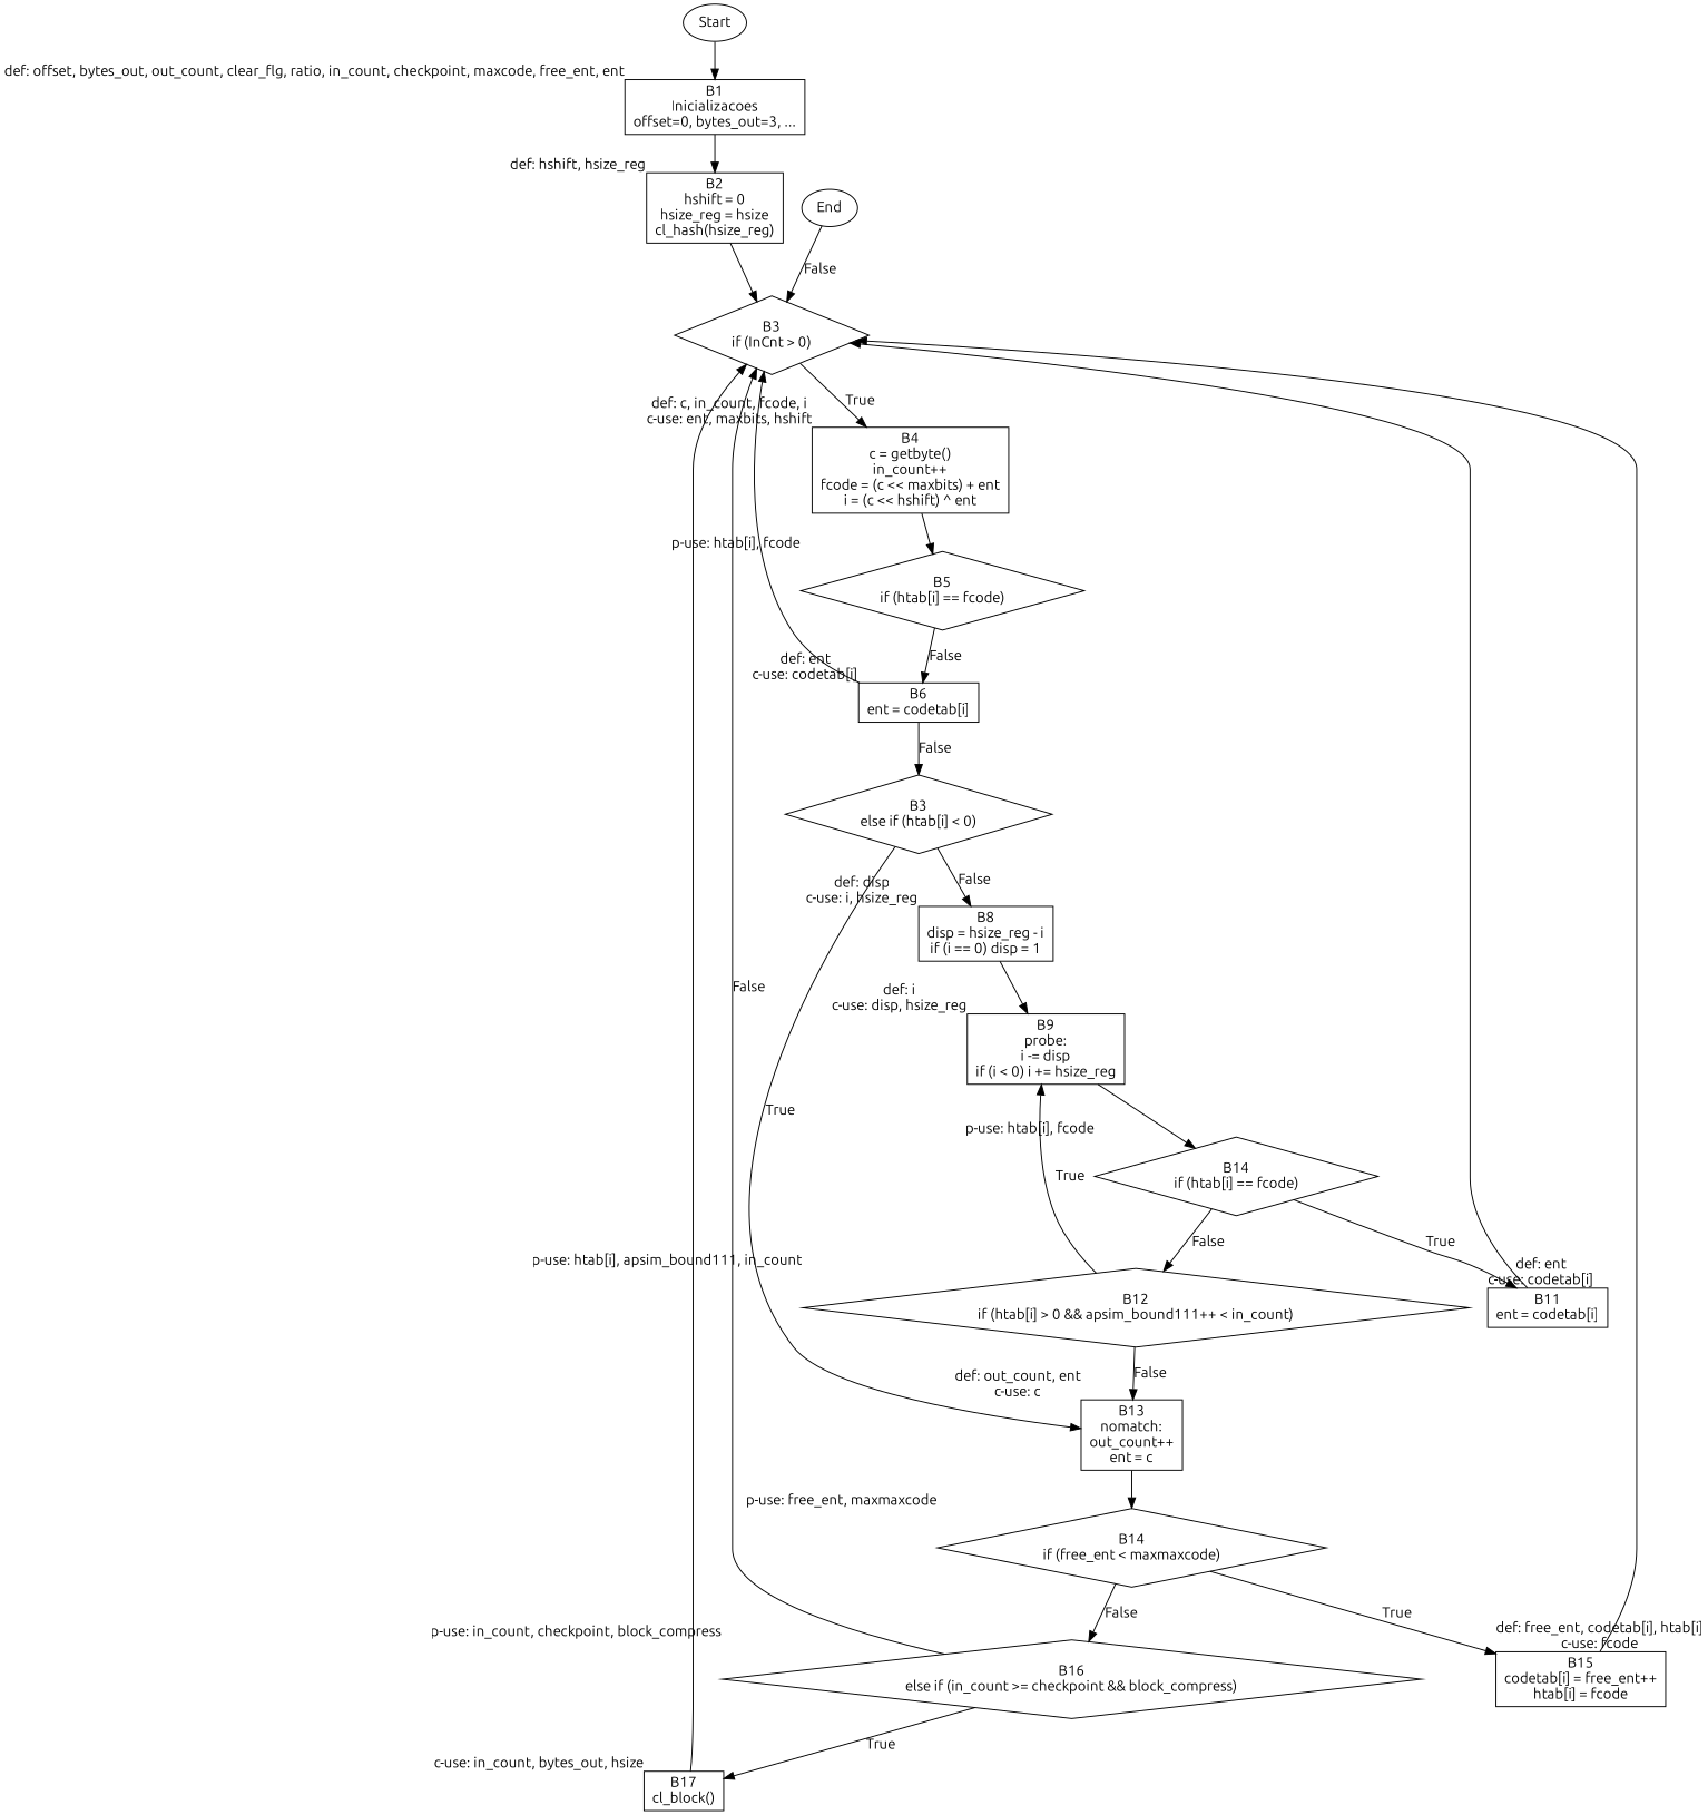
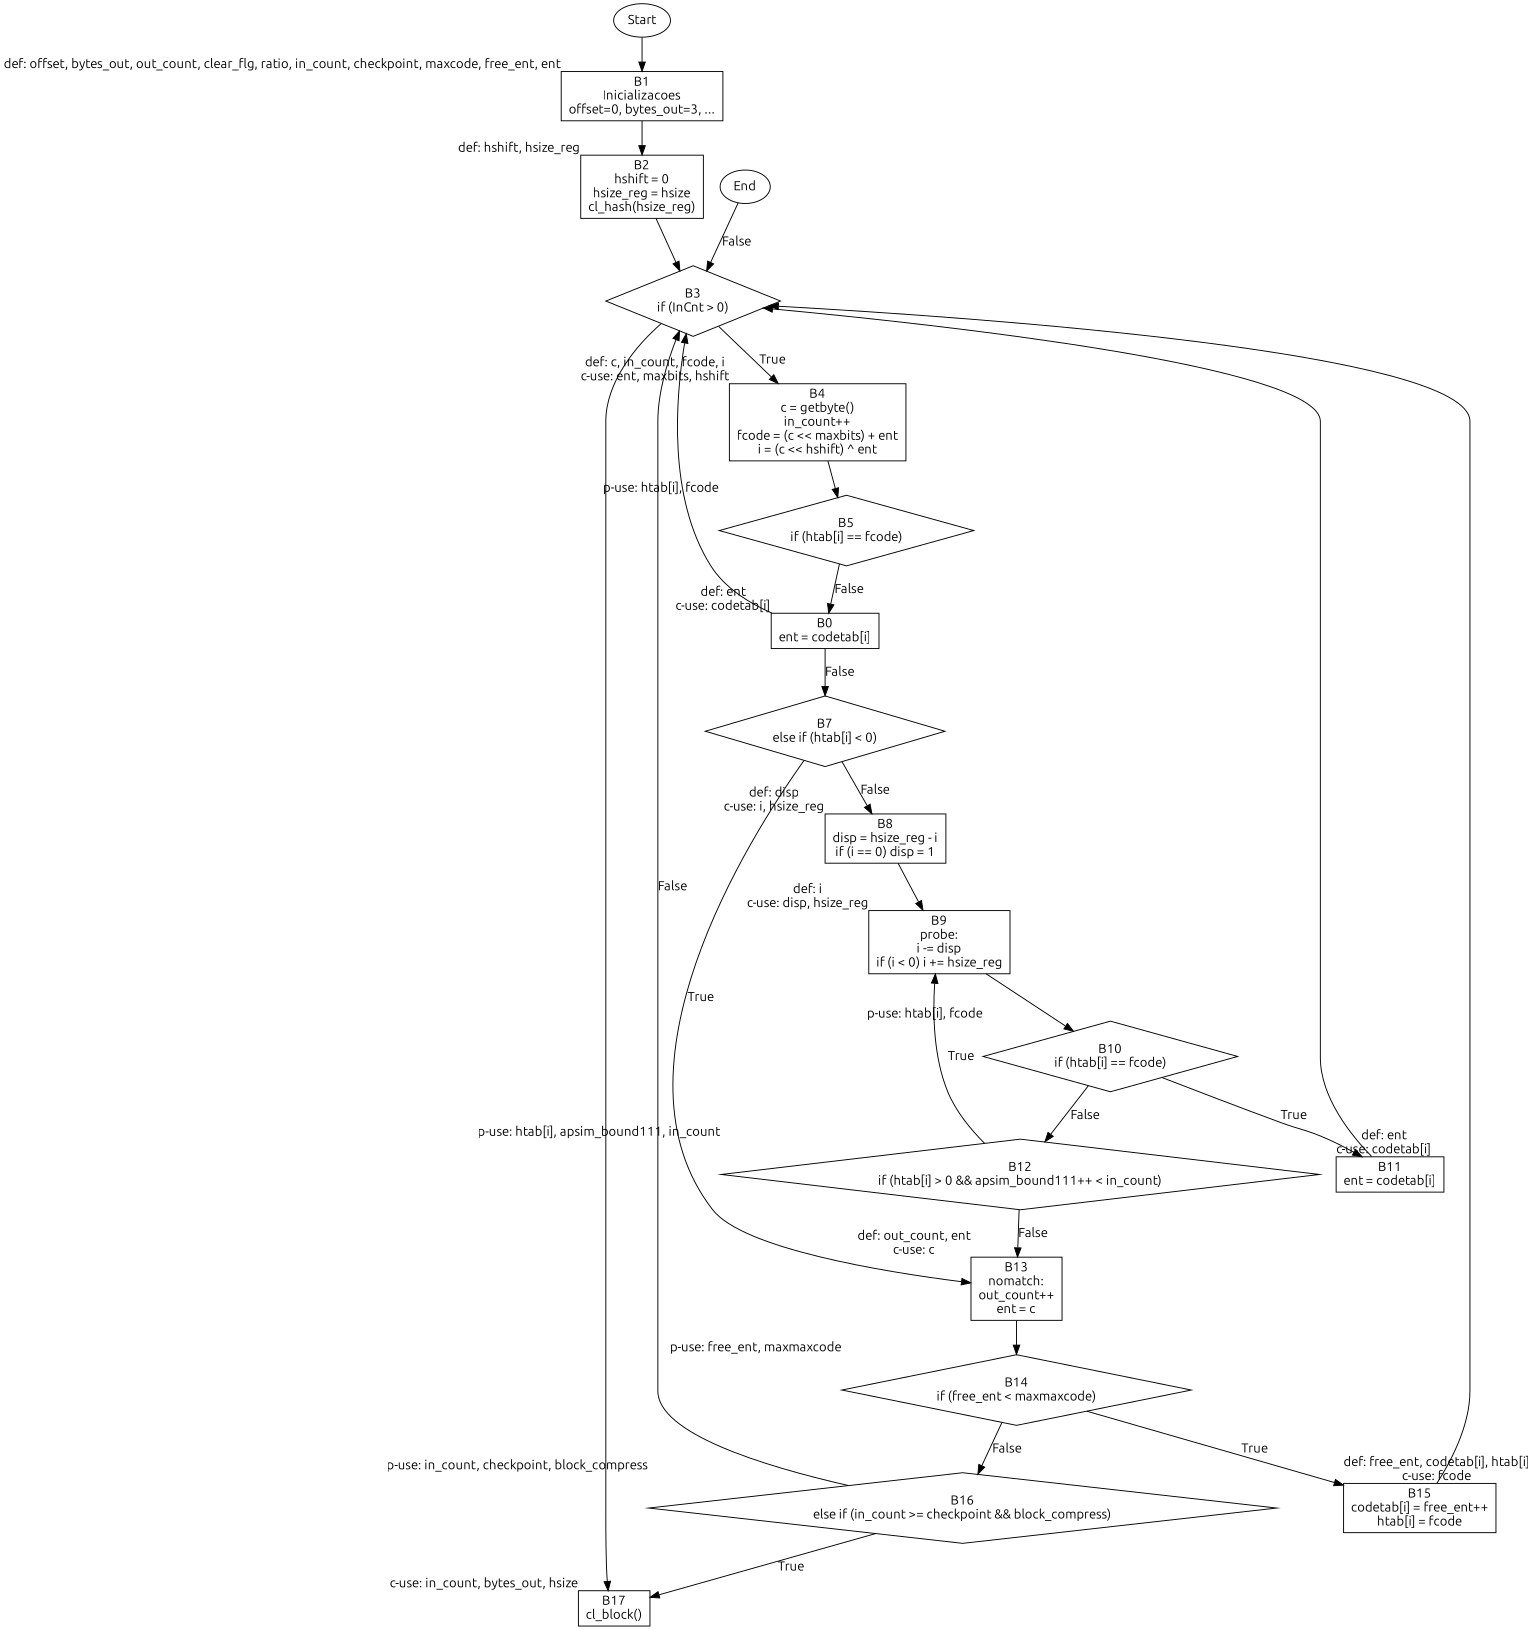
  digraph {
    fontname=Ubuntu
    rankdir=TB
    node [fontname=Ubuntu shape=box]
    edge [fontname=Ubuntu]
    n1 [label=Start shape=ellipse]
    n2 [label="B1\nInicializacoes\noffset=0, bytes_out=3, ..." xlabel="def: offset, bytes_out, out_count, clear_flg, ratio, in_count, checkpoint, maxcode, free_ent, ent"]
    n3 [label="B2\nhshift = 0\nhsize_reg = hsize\ncl_hash(hsize_reg)" xlabel="def: hshift, hsize_reg"]
    n4 [label=End shape=ellipse]
    n5 [label="B3\nif (InCnt > 0)" shape=diamond]
    n6 [label="B4\nc = getbyte()\nin_count++\nfcode = (c << maxbits) + ent\ni = (c << hshift) ^ ent" xlabel="def: c, in_count, fcode, i\nc-use: ent, maxbits, hshift"]
    n7 [label="B5\nif (htab[i] == fcode)" shape=diamond xlabel="p-use: htab[i], fcode"]
-   n8 [label="B6\nent = codetab[i]" xlabel="def: ent\nc-use: codetab[i]"]
-   n9 [label="B3\nelse if (htab[i] < 0)" shape=diamond]
+   n8 [label="B0\nent = codetab[i]" xlabel="def: ent\nc-use: codetab[i]"]
+   n9 [label="B7\nelse if (htab[i] < 0)" shape=diamond]
    n10 [label="B8\ndisp = hsize_reg - i\nif (i == 0) disp = 1" xlabel="def: disp\nc-use: i, hsize_reg"]
    n11 [label="B13\nnomatch:\nout_count++\nent = c" xlabel="def: out_count, ent\nc-use: c"]
    n12 [label="B9\nprobe:\ni -= disp\nif (i < 0) i += hsize_reg" xlabel="def: i\nc-use: disp, hsize_reg"]
    n13 [label="B14\nif (free_ent < maxmaxcode)" shape=diamond xlabel="p-use: free_ent, maxmaxcode"]
-   n14 [label="B14\nif (htab[i] == fcode)" shape=diamond xlabel="p-use: htab[i], fcode"]
+   n14 [label="B10\nif (htab[i] == fcode)" shape=diamond xlabel="p-use: htab[i], fcode"]
    n15 [label="B11\nent = codetab[i]" xlabel="def: ent\nc-use: codetab[i]"]
    n16 [label="B12\nif (htab[i] > 0 && apsim_bound111++ < in_count)" shape=diamond xlabel="p-use: htab[i], apsim_bound111, in_count"]
    n17 [label="B15\ncodetab[i] = free_ent++\nhtab[i] = fcode" xlabel="def: free_ent, codetab[i], htab[i]\nc-use: fcode"]
    n18 [label="B16\nelse if (in_count >= checkpoint && block_compress)" shape=diamond xlabel="p-use: in_count, checkpoint, block_compress"]
    n19 [label="B17\ncl_block()" xlabel="c-use: in_count, bytes_out, hsize"]
    n1 -> n2
    n2 -> n3
    n3 -> n5
    n4 -> n5 [label=False]
    n5 -> n6 [label=True]
    n6 -> n7
    n7 -> n8 [label=False]
    n8 -> n5
    n8 -> n9 [label=False]
    n9 -> n10 [label=False]
    n9 -> n11 [label=True]
    n10 -> n12
    n11 -> n13
    n12 -> n14
    n13 -> n17 [label=True]
    n13 -> n18 [label=False]
    n14 -> n15 [label=True]
    n14 -> n16 [label=False]
    n15 -> n5
    n16 -> n11 [label=False]
    n16 -> n12 [label=True]
    n17 -> n5
    n18 -> n5 [label=False]
    n18 -> n19 [label=True]
-   n19 -> n5
+   n5 -> n19
  }
